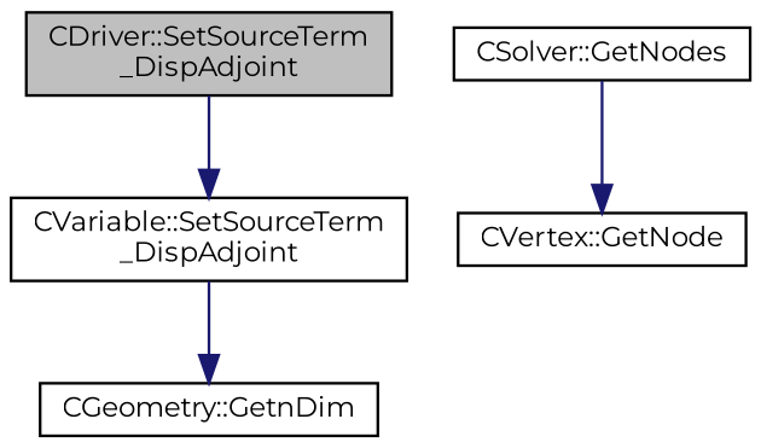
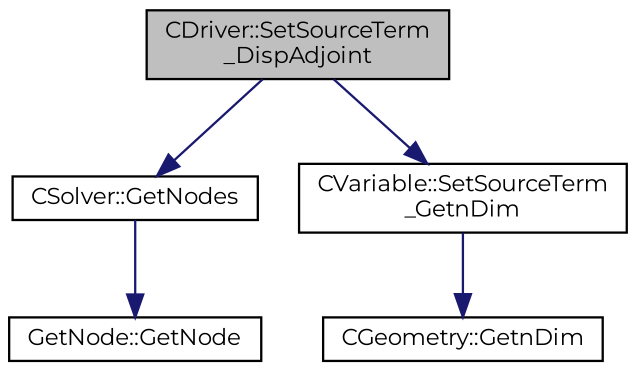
  digraph {
    fontname=Montserrat
    rankdir=TB
    node [color=black fillcolor=white fontname=Montserrat fontsize=10 shape=record style=filled]
    edge [color=midnightblue fontname=Montserrat fontsize=10 labelfontname=Helvetica labelfontsize=10 style=solid]
    n1 [fillcolor=grey75 fontcolor=black height=0.2 label="CDriver::SetSourceTerm\l_DispAdjoint" width=0.4]
    n2 [height=0.2 label="CSolver::GetNodes" width=0.4]
-   n3 [height=0.2 label="CVariable::SetSourceTerm\l_DispAdjoint" width=0.4]
+   n3 [height=0.2 label="CVariable::SetSourceTerm\l_GetnDim" width=0.4]
    n4 [height=0.2 label="CGeometry::GetnDim" width=0.4]
-   n5 [height=0.2 label="CVertex::GetNode" width=0.4]
+   n5 [height=0.2 label="GetNode::GetNode" width=0.4]
+   n1 -> n2
    n1 -> n3
    n2 -> n5
    n3 -> n4
  }
